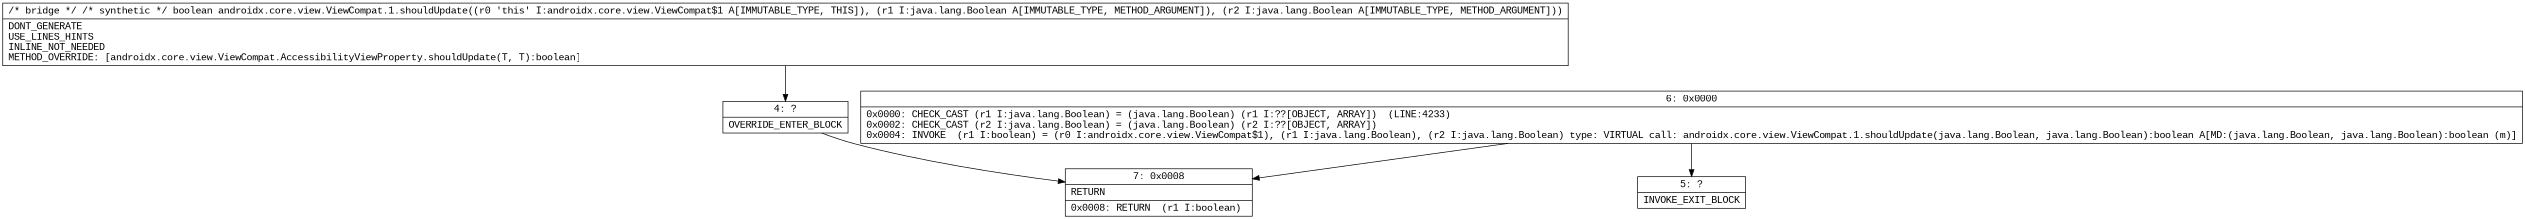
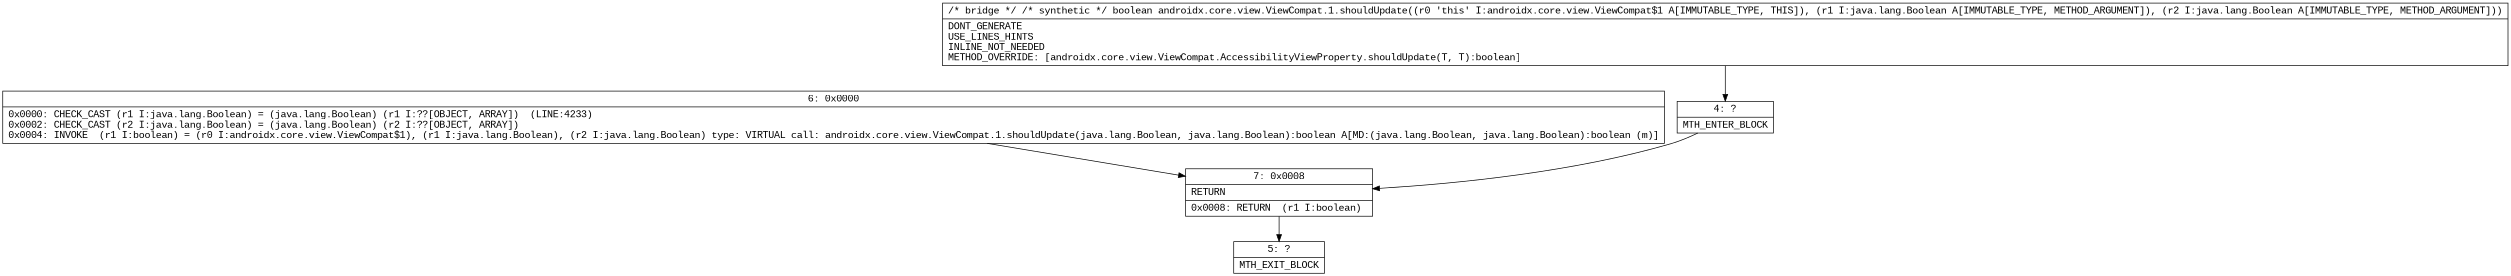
  digraph {
    fontname="Liberation Mono"
    node [fontname="Liberation Mono" shape=record]
    edge [fontname="Liberation Mono"]
-   n1 [label="{4\:\ ?|OVERRIDE_ENTER_BLOCK\l}"]
+   n1 [label="{4\:\ ?|MTH_ENTER_BLOCK\l}"]
    n2 [label="{7\:\ 0x0008|RETURN\l|0x0008: RETURN  (r1 I:boolean) \l}"]
    n3 [label="{6\:\ 0x0000|0x0000: CHECK_CAST (r1 I:java.lang.Boolean) = (java.lang.Boolean) (r1 I:??[OBJECT, ARRAY])  (LINE:4233)\l0x0002: CHECK_CAST (r2 I:java.lang.Boolean) = (java.lang.Boolean) (r2 I:??[OBJECT, ARRAY]) \l0x0004: INVOKE  (r1 I:boolean) = (r0 I:androidx.core.view.ViewCompat$1), (r1 I:java.lang.Boolean), (r2 I:java.lang.Boolean) type: VIRTUAL call: androidx.core.view.ViewCompat.1.shouldUpdate(java.lang.Boolean, java.lang.Boolean):boolean A[MD:(java.lang.Boolean, java.lang.Boolean):boolean (m)]\l}"]
-   n4 [label="{5\:\ ?|INVOKE_EXIT_BLOCK\l}"]
+   n4 [label="{5\:\ ?|MTH_EXIT_BLOCK\l}"]
    n5 [label="{\/* bridge *\/ \/* synthetic *\/ boolean androidx.core.view.ViewCompat.1.shouldUpdate((r0 'this' I:androidx.core.view.ViewCompat$1 A[IMMUTABLE_TYPE, THIS]), (r1 I:java.lang.Boolean A[IMMUTABLE_TYPE, METHOD_ARGUMENT]), (r2 I:java.lang.Boolean A[IMMUTABLE_TYPE, METHOD_ARGUMENT]))  | DONT_GENERATE\lUSE_LINES_HINTS\lINLINE_NOT_NEEDED\lMETHOD_OVERRIDE: [androidx.core.view.ViewCompat.AccessibilityViewProperty.shouldUpdate(T, T):boolean]\l}"]
    n1 -> n2
-   n3 -> n4
+   n2 -> n4
    n3 -> n2
    n5 -> n1
  }
